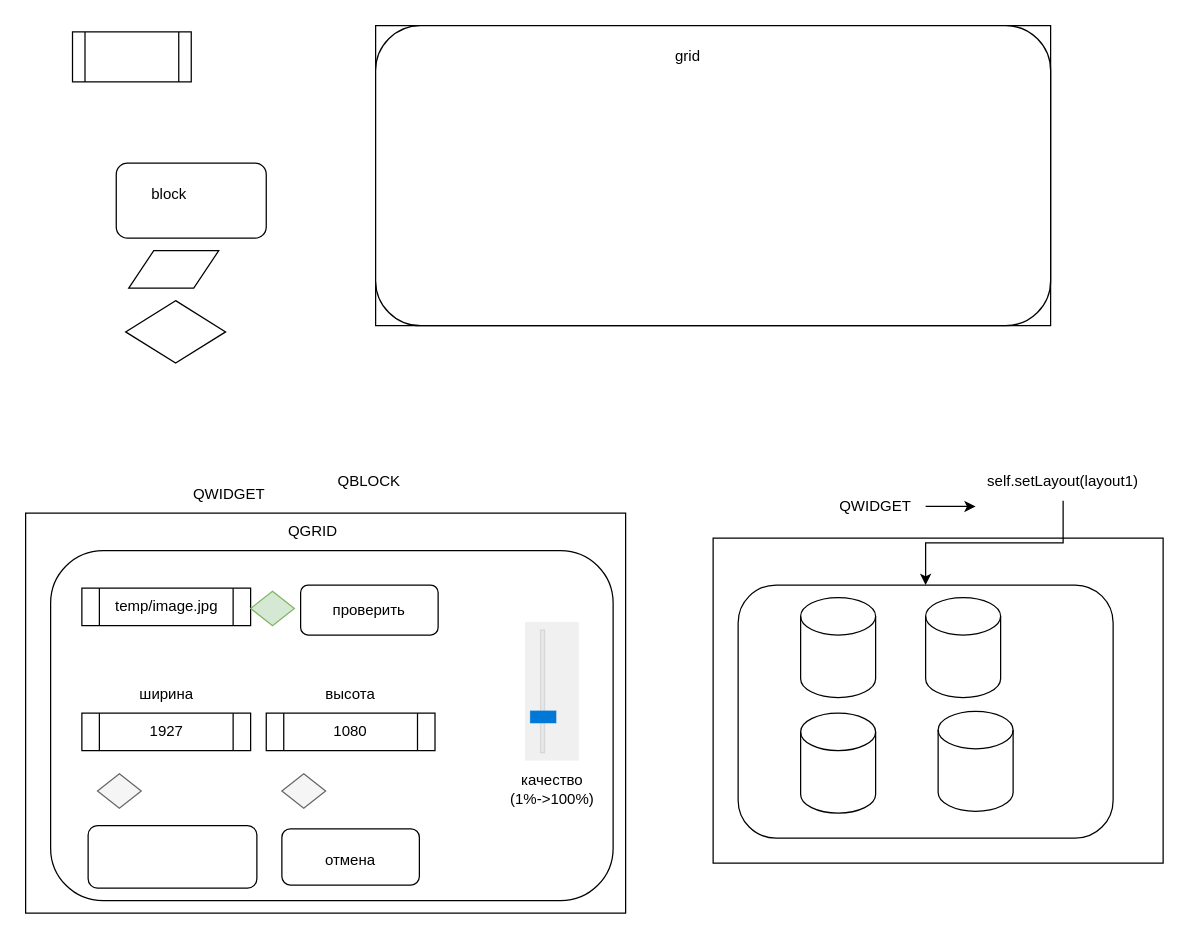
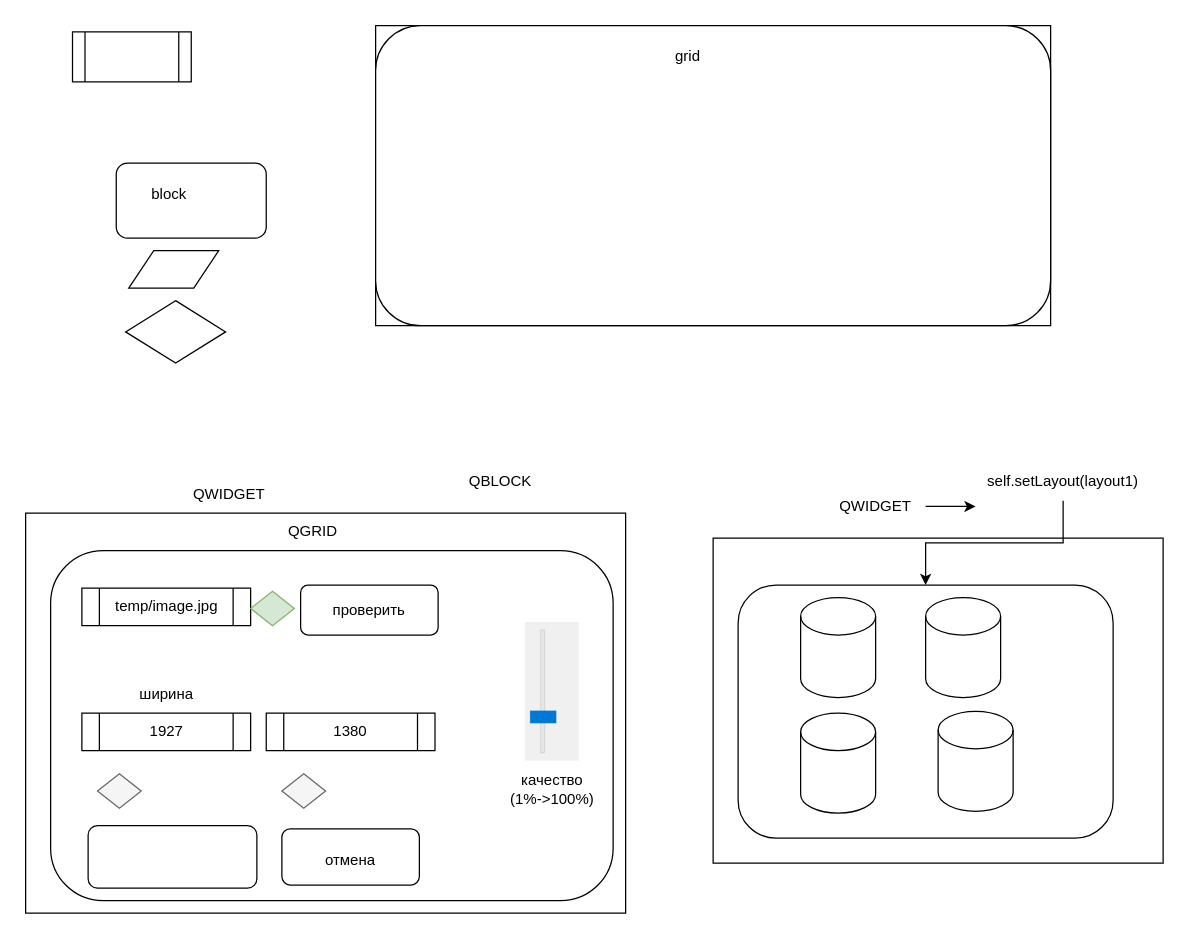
  <mxCell id="0" />
  <mxCell id="1" parent="0" />
  <mxCell id="2" value="" style="rounded=0;whiteSpace=wrap;html=1;" parent="1" vertex="1"><mxGeometry x="20" y="410" width="480" height="320" as="geometry" /></mxCell>
  <mxCell id="3" value="" style="rounded=1;whiteSpace=wrap;html=1;" parent="1" vertex="1"><mxGeometry x="40" y="440" width="450" height="280" as="geometry" /></mxCell>
  <mxCell id="4" value="" style="rounded=1;whiteSpace=wrap;html=1;" parent="1" vertex="1"><mxGeometry x="70" y="660" width="135" height="50" as="geometry" /></mxCell>
  <mxCell id="5" value="" style="rounded=1;whiteSpace=wrap;html=1;" parent="1" vertex="1"><mxGeometry x="240" y="467.5" width="110" height="40" as="geometry" /></mxCell>
  <mxCell id="6" value="проверить" style="text;html=1;strokeColor=none;fillColor=none;align=center;verticalAlign=middle;whiteSpace=wrap;rounded=0;" parent="1" vertex="1"><mxGeometry x="260" y="477.5" width="70" height="20" as="geometry" /></mxCell>
  <mxCell id="7" value="" style="rounded=1;whiteSpace=wrap;html=1;" parent="1" vertex="1"><mxGeometry x="225" y="662.5" width="110" height="45" as="geometry" /></mxCell>
  <mxCell id="8" value="" style="shape=process;whiteSpace=wrap;html=1;backgroundOutline=1;" parent="1" vertex="1"><mxGeometry x="65" y="470" width="135" height="30" as="geometry" /></mxCell>
  <mxCell id="9" value="отмена" style="text;html=1;strokeColor=none;fillColor=none;align=center;verticalAlign=middle;whiteSpace=wrap;rounded=0;" parent="1" vertex="1"><mxGeometry x="250" y="672.5" width="60" height="30" as="geometry" /></mxCell>
  <mxCell id="10" value="temp/image.jpg" style="text;html=1;strokeColor=none;fillColor=none;align=center;verticalAlign=middle;whiteSpace=wrap;rounded=0;" parent="1" vertex="1"><mxGeometry x="97.5" y="455" width="70" height="60" as="geometry" /></mxCell>
  <mxCell id="11" value="" style="shape=image;verticalLabelPosition=bottom;labelBackgroundColor=default;verticalAlign=top;aspect=fixed;imageAspect=0;image=data:image/png,iVBORw0KGgoAAAANSUhEUgAAACsAAABvCAYAAAB1lDm6AAAAAXNSR0IArs4c6QAAAARnQU1BAACxjwv8YQUAAAAJcEhZcwAADsMAAA7DAcdvqGQAAADhSURBVHhe7dxBCoJAGEDhqRMUuGlO2hE86bQRmhso6t+qVdazJt4Hg//yIYMgOB5qrWNqxDGuTTCWYizl5adBKSWmVc45Jt6mO3vuumXtzT1LMZZiLMVYirEUYynGUoylGEsxlmIsxViKsRRjKcZSjKUYSzGWYizFWIqxFGMpxlKMpRhLMZZiLMVYirEUYynGUpqKffrY99TfYvqcer3E9B63AcVYirEUYylNxW46rvI4/XEfht8/rvItxlKMpRhLMZZiLMVYirEUYynGUoyl/H/s/Ao+r7350xuKsRRjGSlNNsgl5SD/peMAAAAASUVORK5CYII=;" parent="1" vertex="1"><mxGeometry x="420" y="497.5" width="43" height="111" as="geometry" /></mxCell>
  <mxCell id="12" value="качество (1%-&amp;gt;100%)" style="text;html=1;strokeColor=none;fillColor=none;align=center;verticalAlign=middle;whiteSpace=wrap;rounded=0;" parent="1" vertex="1"><mxGeometry x="405" y="616" width="73" height="30" as="geometry" /></mxCell>
  <mxCell id="13" value="" style="rhombus;whiteSpace=wrap;html=1;fillColor=#d5e8d4;strokeColor=#82b366;" parent="1" vertex="1"><mxGeometry x="200" y="472.5" width="35" height="27.5" as="geometry" /></mxCell>
  <mxCell id="14" value="" style="shape=process;whiteSpace=wrap;html=1;backgroundOutline=1;" parent="1" vertex="1"><mxGeometry x="65" y="570" width="135" height="30" as="geometry" /></mxCell>
  <mxCell id="15" value="" style="shape=process;whiteSpace=wrap;html=1;backgroundOutline=1;" parent="1" vertex="1"><mxGeometry x="212.5" y="570" width="135" height="30" as="geometry" /></mxCell>
  <mxCell id="16" value="ширина" style="text;html=1;strokeColor=none;fillColor=none;align=center;verticalAlign=middle;whiteSpace=wrap;rounded=0;" parent="1" vertex="1"><mxGeometry x="103" y="540" width="60" height="30" as="geometry" /></mxCell>
- <mxCell id="17" value="высота" style="text;html=1;strokeColor=none;fillColor=none;align=center;verticalAlign=middle;whiteSpace=wrap;rounded=0;" parent="1" vertex="1"><mxGeometry x="250" y="540" width="60" height="30" as="geometry" /></mxCell>
  <mxCell id="18" value="1927" style="text;html=1;strokeColor=none;fillColor=none;align=center;verticalAlign=middle;whiteSpace=wrap;rounded=0;" parent="1" vertex="1"><mxGeometry x="102.5" y="570" width="60" height="30" as="geometry" /></mxCell>
- <mxCell id="19" value="1080" style="text;html=1;strokeColor=none;fillColor=none;align=center;verticalAlign=middle;whiteSpace=wrap;rounded=0;" parent="1" vertex="1"><mxGeometry x="250" y="570" width="60" height="30" as="geometry" /></mxCell>
+ <mxCell id="19" value="1380" style="text;html=1;strokeColor=none;fillColor=none;align=center;verticalAlign=middle;whiteSpace=wrap;rounded=0;" parent="1" vertex="1"><mxGeometry x="250" y="570" width="60" height="30" as="geometry" /></mxCell>
  <mxCell id="20" value="" style="rhombus;whiteSpace=wrap;html=1;fillColor=#f5f5f5;fontColor=#333333;strokeColor=#666666;" parent="1" vertex="1"><mxGeometry x="77.5" y="618.5" width="35" height="27.5" as="geometry" /></mxCell>
  <mxCell id="21" value="" style="rhombus;whiteSpace=wrap;html=1;fillColor=#f5f5f5;fontColor=#333333;strokeColor=#666666;" parent="1" vertex="1"><mxGeometry x="225" y="618.5" width="35" height="27.5" as="geometry" /></mxCell>
  <mxCell id="22" value="" style="rounded=0;whiteSpace=wrap;html=1;" parent="1" vertex="1"><mxGeometry x="570" y="430" width="360" height="260" as="geometry" /></mxCell>
  <mxCell id="23" value="QWIDGET" style="text;html=1;strokeColor=none;fillColor=none;align=center;verticalAlign=middle;whiteSpace=wrap;rounded=0;" parent="1" vertex="1"><mxGeometry x="670" y="390" width="60" height="30" as="geometry" /></mxCell>
  <mxCell id="24" style="edgeStyle=orthogonalEdgeStyle;rounded=0;orthogonalLoop=1;jettySize=auto;html=1;entryX=0.5;entryY=0;entryDx=0;entryDy=0;" parent="1" source="25" target="27" edge="1"><mxGeometry relative="1" as="geometry" /></mxCell>
  <mxCell id="25" value="self.setLayout(layout1)" style="text;html=1;strokeColor=none;fillColor=none;align=center;verticalAlign=middle;whiteSpace=wrap;rounded=0;" parent="1" vertex="1"><mxGeometry x="820" y="370" width="60" height="30" as="geometry" /></mxCell>
  <mxCell id="26" value="" style="endArrow=classic;html=1;rounded=0;" parent="1" edge="1"><mxGeometry width="50" height="50" relative="1" as="geometry"><mxPoint x="740" y="404.66" as="sourcePoint" /><mxPoint x="780" y="404.66" as="targetPoint" /></mxGeometry></mxCell>
  <mxCell id="27" value="" style="rounded=1;whiteSpace=wrap;html=1;" parent="1" vertex="1"><mxGeometry x="590" y="467.5" width="300" height="202.5" as="geometry" /></mxCell>
  <mxCell id="28" value="" style="shape=cylinder3;whiteSpace=wrap;html=1;boundedLbl=1;backgroundOutline=1;size=15;" parent="1" vertex="1"><mxGeometry x="740" y="477.5" width="60" height="80" as="geometry" /></mxCell>
  <mxCell id="29" value="" style="shape=cylinder3;whiteSpace=wrap;html=1;boundedLbl=1;backgroundOutline=1;size=15;" parent="1" vertex="1"><mxGeometry x="640" y="477.5" width="60" height="80" as="geometry" /></mxCell>
  <mxCell id="30" value="" style="shape=cylinder3;whiteSpace=wrap;html=1;boundedLbl=1;backgroundOutline=1;size=15;" parent="1" vertex="1"><mxGeometry x="750" y="568.5" width="60" height="80" as="geometry" /></mxCell>
  <mxCell id="31" value="" style="shape=cylinder3;whiteSpace=wrap;html=1;boundedLbl=1;backgroundOutline=1;size=15;" parent="1" vertex="1"><mxGeometry x="640" y="570" width="60" height="80" as="geometry" /></mxCell>
  <mxCell id="32" value="QWIDGET" style="text;html=1;strokeColor=none;fillColor=none;align=center;verticalAlign=middle;whiteSpace=wrap;rounded=0;" parent="1" vertex="1"><mxGeometry x="152.5" y="380" width="60" height="30" as="geometry" /></mxCell>
  <mxCell id="33" value="QGRID" style="text;html=1;strokeColor=none;fillColor=none;align=center;verticalAlign=middle;whiteSpace=wrap;rounded=0;" parent="1" vertex="1"><mxGeometry x="220" y="410" width="60" height="30" as="geometry" /></mxCell>
- <mxCell id="34" value="QBLOCK" style="text;html=1;strokeColor=none;fillColor=none;align=center;verticalAlign=middle;whiteSpace=wrap;rounded=0;" parent="1" vertex="1"><mxGeometry x="265" y="370" width="60" height="30" as="geometry" /></mxCell>
+ <mxCell id="34" value="QBLOCK" style="text;html=1;strokeColor=none;fillColor=none;align=center;verticalAlign=middle;whiteSpace=wrap;rounded=0;" parent="1" vertex="1"><mxGeometry x="370" y="370" width="60" height="30" as="geometry" /></mxCell>
  <mxCell id="35" value="" style="rounded=0;whiteSpace=wrap;html=1;" vertex="1" parent="1"><mxGeometry x="300" y="20" width="540" height="240" as="geometry" /></mxCell>
  <mxCell id="36" value="" style="rounded=1;whiteSpace=wrap;html=1;" vertex="1" parent="1"><mxGeometry x="300" y="20" width="540" height="240" as="geometry" /></mxCell>
  <mxCell id="37" value="" style="rounded=1;whiteSpace=wrap;html=1;" vertex="1" parent="1"><mxGeometry x="92.5" y="130" width="120" height="60" as="geometry" /></mxCell>
  <mxCell id="38" value="grid" style="text;html=1;strokeColor=none;fillColor=none;align=center;verticalAlign=middle;whiteSpace=wrap;rounded=0;" vertex="1" parent="1"><mxGeometry x="520" y="30" width="60" height="30" as="geometry" /></mxCell>
  <mxCell id="39" value="block" style="text;html=1;strokeColor=none;fillColor=none;align=center;verticalAlign=middle;whiteSpace=wrap;rounded=0;" vertex="1" parent="1"><mxGeometry x="105" y="140" width="60" height="30" as="geometry" /></mxCell>
  <mxCell id="40" value="" style="shape=process;whiteSpace=wrap;html=1;backgroundOutline=1;" vertex="1" parent="1"><mxGeometry x="57.5" y="25" width="95" height="40" as="geometry" /></mxCell>
  <mxCell id="41" value="" style="shape=parallelogram;perimeter=parallelogramPerimeter;whiteSpace=wrap;html=1;fixedSize=1;" vertex="1" parent="1"><mxGeometry x="102.5" y="200" width="72" height="30" as="geometry" /></mxCell>
  <mxCell id="42" value="" style="rhombus;whiteSpace=wrap;html=1;" vertex="1" parent="1"><mxGeometry x="100" y="240" width="80" height="50" as="geometry" /></mxCell>
